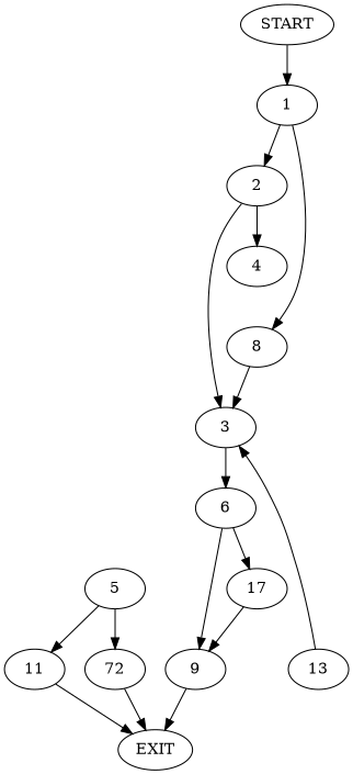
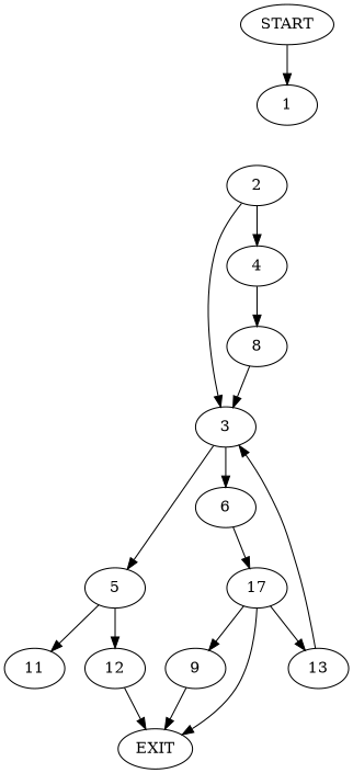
  digraph {
    n1 [label=START]
    1
    2
    n4 [label=EXIT]
    3
    4
    5
    6
    8
    11
-   12 [label=72]
+   12
    9
    n13 [label=17]
    13
    n1 -> 1
-   1 -> 2
    2 -> 3
    2 -> 4
+   3 -> 5
    3 -> 6
-   1 -> 8
+   4 -> 8
    5 -> 11
    5 -> 12
-   6 -> 9
    6 -> n13
    8 -> 3
-   11 -> n4
+   n13 -> n4
    12 -> n4
    9 -> n4
    n13 -> 9
+   n13 -> 13
    13 -> 3
  }
